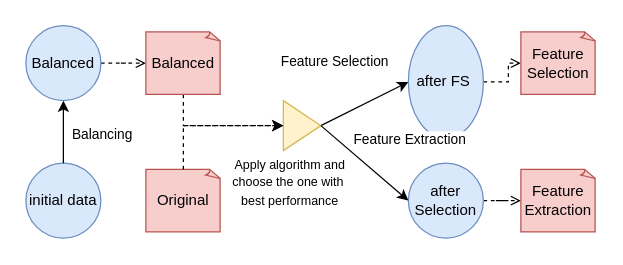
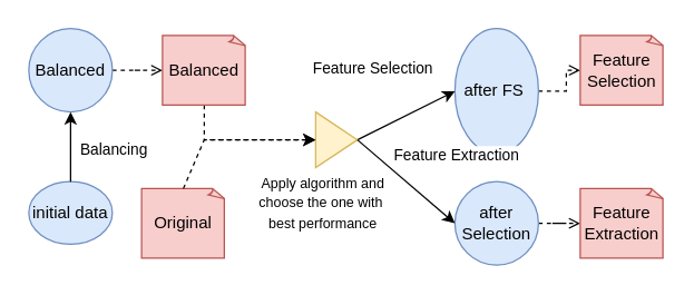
  <mxCell id="0" />
  <mxCell id="1" parent="0" />
- <mxCell id="2" value="initial data" style="ellipse;whiteSpace=wrap;html=1;aspect=fixed;fillColor=#dae8fc;strokeColor=#6c8ebf;" parent="1" vertex="1"><mxGeometry x="20" y="130" width="60" height="60" as="geometry" /></mxCell>
- <mxCell id="3" value="Original" style="whiteSpace=wrap;html=1;shape=mxgraph.basic.document;fillColor=#f8cecc;strokeColor=#b85450;" parent="1" vertex="1"><mxGeometry x="116" y="135" width="60" height="50" as="geometry" /></mxCell>
+ <mxCell id="2" value="initial data" style="ellipse;whiteSpace=wrap;html=1;aspect=fixed;fillColor=#dae8fc;strokeColor=#6c8ebf;" parent="1" vertex="1"><mxGeometry x="20" y="130" width="60" height="45" as="geometry" /></mxCell>
+ <mxCell id="3" value="Original" style="whiteSpace=wrap;html=1;shape=mxgraph.basic.document;fillColor=#f8cecc;strokeColor=#b85450;" parent="1" vertex="1"><mxGeometry x="101" y="135" width="60" height="50" as="geometry" /></mxCell>
  <mxCell id="4" style="edgeStyle=orthogonalEdgeStyle;rounded=0;orthogonalLoop=1;jettySize=auto;html=1;entryX=0;entryY=0.5;entryDx=0;entryDy=0;entryPerimeter=0;dashed=1;endArrow=open;endFill=0;" parent="1" source="5" target="8" edge="1"><mxGeometry relative="1" as="geometry" /></mxCell>
  <mxCell id="5" value="after FS&amp;nbsp;" style="ellipse;whiteSpace=wrap;html=1;aspect=fixed;fillColor=#dae8fc;strokeColor=#6c8ebf;" parent="1" vertex="1"><mxGeometry x="326" y="20" width="60" height="90" as="geometry" /></mxCell>
  <mxCell id="6" value="" style="endArrow=classic;html=1;entryX=0;entryY=0.5;entryDx=0;entryDy=0;exitX=1;exitY=0.5;exitDx=0;exitDy=0;" parent="1" source="14" target="5" edge="1"><mxGeometry x="1" y="-332" width="50" height="50" relative="1" as="geometry"><mxPoint x="626" y="150" as="sourcePoint" /><mxPoint x="256" y="110" as="targetPoint" /><mxPoint x="58" y="75" as="offset" /></mxGeometry></mxCell>
  <mxCell id="7" value="Feature Selection" style="edgeLabel;html=1;align=center;verticalAlign=middle;resizable=0;points=[];" parent="6" vertex="1" connectable="0"><mxGeometry x="0.168" y="2" relative="1" as="geometry"><mxPoint x="-29.52" y="-29.31" as="offset" /></mxGeometry></mxCell>
  <mxCell id="8" value="Feature Selection" style="whiteSpace=wrap;html=1;shape=mxgraph.basic.document;fillColor=#f8cecc;strokeColor=#b85450;" parent="1" vertex="1"><mxGeometry x="416" y="25" width="60" height="50" as="geometry" /></mxCell>
  <mxCell id="9" style="edgeStyle=none;rounded=0;orthogonalLoop=1;jettySize=auto;html=1;endArrow=classic;endFill=1;dashed=1;exitX=0.5;exitY=0;exitDx=0;exitDy=0;exitPerimeter=0;" parent="1" source="3" edge="1"><mxGeometry relative="1" as="geometry"><mxPoint x="226" y="100" as="targetPoint" /><mxPoint x="-34" y="100" as="sourcePoint" /><Array as="points"><mxPoint x="146" y="100" /></Array></mxGeometry></mxCell>
  <mxCell id="10" style="edgeStyle=orthogonalEdgeStyle;rounded=0;orthogonalLoop=1;jettySize=auto;html=1;dashed=1;endArrow=open;endFill=0;" parent="1" source="11" target="22" edge="1"><mxGeometry relative="1" as="geometry" /></mxCell>
  <mxCell id="11" value="after Selection" style="ellipse;whiteSpace=wrap;html=1;aspect=fixed;fillColor=#dae8fc;strokeColor=#6c8ebf;" parent="1" vertex="1"><mxGeometry x="326" y="130" width="60" height="60" as="geometry" /></mxCell>
  <mxCell id="12" style="edgeStyle=orthogonalEdgeStyle;rounded=0;orthogonalLoop=1;jettySize=auto;html=1;entryX=0;entryY=0.5;entryDx=0;entryDy=0;entryPerimeter=0;dashed=1;endArrow=open;endFill=0;" parent="1" source="13" target="18" edge="1"><mxGeometry relative="1" as="geometry" /></mxCell>
  <mxCell id="13" value="Balanced" style="ellipse;whiteSpace=wrap;html=1;aspect=fixed;fillColor=#dae8fc;strokeColor=#6c8ebf;" parent="1" vertex="1"><mxGeometry x="20" y="20" width="60" height="60" as="geometry" /></mxCell>
  <mxCell id="14" value="" style="triangle;whiteSpace=wrap;html=1;fillColor=#fff2cc;strokeColor=#d6b656;" parent="1" vertex="1"><mxGeometry x="226" y="80" width="30" height="40" as="geometry" /></mxCell>
  <mxCell id="15" style="rounded=0;orthogonalLoop=1;jettySize=auto;html=1;endArrow=classic;endFill=1;exitX=0.5;exitY=0;exitDx=0;exitDy=0;entryX=0.5;entryY=1;entryDx=0;entryDy=0;" parent="1" source="2" target="13" edge="1"><mxGeometry relative="1" as="geometry"><mxPoint x="26" y="110" as="sourcePoint" /><mxPoint x="-34" y="80" as="targetPoint" /><Array as="points" /></mxGeometry></mxCell>
  <mxCell id="16" value="Balancing" style="edgeLabel;html=1;align=center;verticalAlign=middle;resizable=0;points=[];" parent="15" vertex="1" connectable="0"><mxGeometry x="0.231" y="-3" relative="1" as="geometry"><mxPoint x="27.0" y="7" as="offset" /></mxGeometry></mxCell>
  <mxCell id="17" style="edgeStyle=orthogonalEdgeStyle;rounded=0;orthogonalLoop=1;jettySize=auto;html=1;entryX=0;entryY=0.5;entryDx=0;entryDy=0;dashed=1;endArrow=classic;endFill=1;" parent="1" source="18" target="14" edge="1"><mxGeometry relative="1" as="geometry"><Array as="points"><mxPoint x="146" y="100" /></Array></mxGeometry></mxCell>
  <mxCell id="18" value="Balanced" style="whiteSpace=wrap;html=1;shape=mxgraph.basic.document;fillColor=#f8cecc;strokeColor=#b85450;" parent="1" vertex="1"><mxGeometry x="116" y="25" width="60" height="50" as="geometry" /></mxCell>
  <mxCell id="19" value="&lt;span style=&quot;font-size: 10px&quot;&gt;Apply algorithm and&lt;/span&gt;&lt;br style=&quot;font-size: 10px&quot;&gt;&lt;span style=&quot;font-size: 10px&quot;&gt;choose the one with&amp;nbsp;&lt;/span&gt;&lt;br style=&quot;font-size: 10px&quot;&gt;&lt;span style=&quot;font-size: 10px&quot;&gt;best performance&lt;/span&gt;" style="text;html=1;align=center;verticalAlign=middle;resizable=0;points=[];autosize=1;" parent="1" vertex="1"><mxGeometry x="176" y="120" width="110" height="50" as="geometry" /></mxCell>
  <mxCell id="20" value="" style="endArrow=classic;html=1;entryX=0;entryY=0.5;entryDx=0;entryDy=0;exitX=1;exitY=0.5;exitDx=0;exitDy=0;" parent="1" source="14" target="11" edge="1"><mxGeometry x="1" y="-332" width="50" height="50" relative="1" as="geometry"><mxPoint x="206" y="310" as="sourcePoint" /><mxPoint x="326" y="340" as="targetPoint" /><mxPoint x="58" y="75" as="offset" /><Array as="points" /></mxGeometry></mxCell>
  <mxCell id="21" value="Feature Extraction" style="edgeLabel;html=1;align=center;verticalAlign=middle;resizable=0;points=[];" parent="20" vertex="1" connectable="0"><mxGeometry x="0.168" y="2" relative="1" as="geometry"><mxPoint x="27.7" y="-23.62" as="offset" /></mxGeometry></mxCell>
  <mxCell id="22" value="Feature Extraction" style="whiteSpace=wrap;html=1;shape=mxgraph.basic.document;fillColor=#f8cecc;strokeColor=#b85450;" parent="1" vertex="1"><mxGeometry x="416" y="135" width="60" height="50" as="geometry" /></mxCell>
